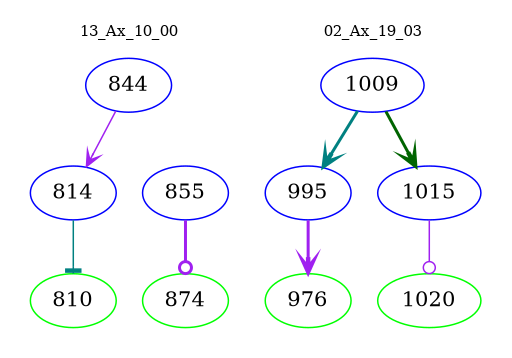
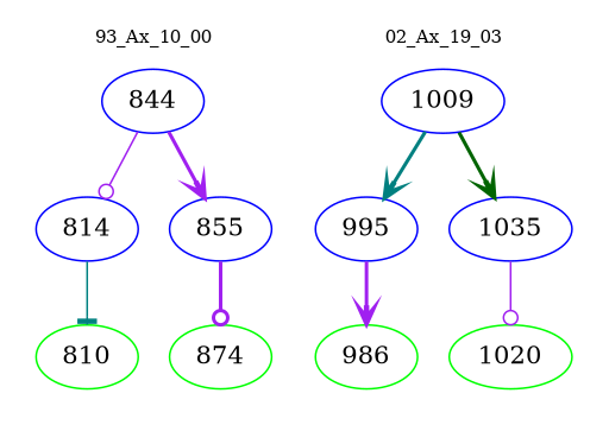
  digraph {
    node [color=blue]
    edge [arrowhead=vee color=purple style=bold]
    n1 [label=844]
    n2 [label=814]
    n3 [label=855]
    n4 [color=green label=810]
    n5 [color=green label=874]
    n6 [label=1009]
    n7 [label=995]
-   n8 [label=1015]
-   n9 [color=green label=976]
+   n8 [label=1035]
+   n9 [color=green label=986]
    n10 [color=green label=1020]
    subgraph cluster_1 {
      color=white
      fontsize=10
-     label="13_Ax_10_00"
+     label="93_Ax_10_00"
      n1
      n2
      n3
      n4
      n5
    }
    subgraph cluster_2 {
      color=white
      fontsize=10
      label="02_Ax_19_03"
      n6
      n7
      n8
      n9
      n10
    }
-   n1 -> n2 [style=solid]
+   n1 -> n2 [arrowhead=odot style=solid]
+   n1 -> n3
    n2 -> n4 [arrowhead=tee color=teal style=solid]
    n3 -> n5 [arrowhead=odot]
    n6 -> n7 [color=teal]
    n6 -> n8 [color=darkgreen]
    n7 -> n9
    n8 -> n10 [arrowhead=odot style=solid]
  }
